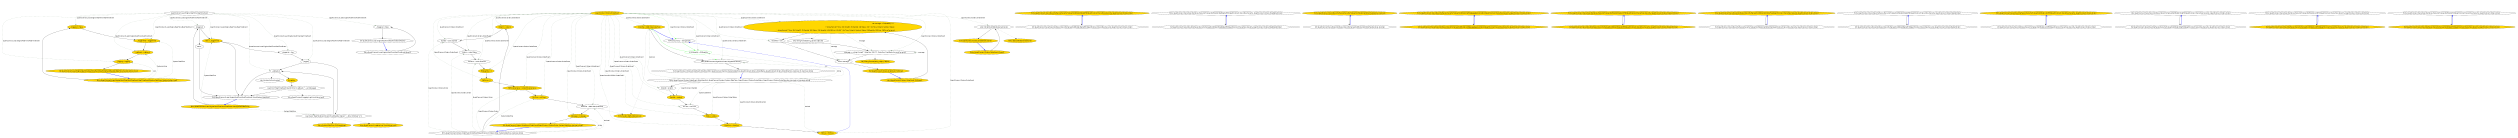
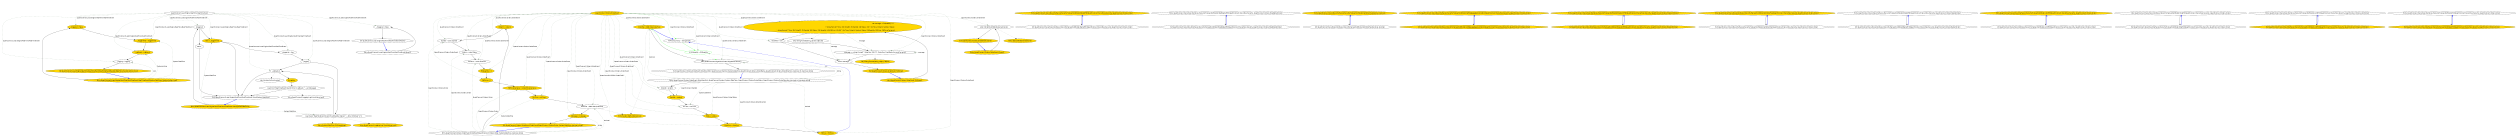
  digraph {
    fontname=Inter
    node [fillcolor=white fontname=Inter style=filled cluster="QuantConnect.Orders.OrderEvent.OrderEvent(QuantConnect.Orders.Order, System.DateTime, decimal, string)" span="0-0" file="FxcmVolumeWriter.cs"]
    edge [fontname=Inter style=solid]
    n1 [label="QuantConnect.Lean.Engine.RealTime.RealTimeEvent" cluster="" span="" file=""]
    n2 [cluster="QuantConnect.Lean.Engine.RealTime.RealTimeEvent.RealTimeEvent(System.DateTime, System.Action, bool)" fillcolor=gold label="_triggered = false" span="64-64" file=""]
    n3 [cluster="QuantConnect.Lean.Engine.RealTime.RealTimeEvent.RealTimeEvent(System.DateTime, System.Action, bool)" fillcolor=gold label="_triggerTime = triggerTime" span="65-65" file=""]
    n4 [cluster="QuantConnect.Lean.Engine.RealTime.RealTimeEvent.RealTimeEvent(System.DateTime, System.Action, bool)" fillcolor=gold label="_callback = callback" span="66-66" file=""]
-   n5 [cluster="QuantConnect.Lean.Engine.RealTime.RealTimeEvent.RealTimeEvent(System.DateTime, System.Action, bool)" fillcolor=gold label="_logging = logging" span="67-67" file=""]
+   n5 [cluster="QuantConnect.Lean.Engine.RealTime.RealTimeEvent.RealTimeEvent(System.DateTime, System.Action, bool)" label="_logging = logging" span="67-67" file=""]
    n6 [cluster="QuantConnect.Lean.Engine.RealTime.RealTimeEvent.Scan(System.DateTime)" label=_triggered span="79-79" file=""]
    n7 [cluster="QuantConnect.Lean.Engine.RealTime.RealTimeEvent.Scan(System.DateTime)" fillcolor=gold label="time > _triggerTime" span="85-85" file=""]
    n8 [cluster="QuantConnect.Lean.Engine.RealTime.RealTimeEvent.Scan(System.DateTime)" label="_triggered = true" span="87-87" file=""]
    n9 [cluster="QuantConnect.Lean.Engine.RealTime.RealTimeEvent.Scan(System.DateTime)" label=_logging span="91-91" file=""]
    n10 [cluster="QuantConnect.Lean.Engine.RealTime.RealTimeEvent.Scan(System.DateTime)" label="_callback()" span="95-95" file=""]
    n11 [cluster="QuantConnect.Lean.Engine.RealTime.RealTimeEvent.Reset()" label="_triggered = false" span="109-109" file=""]
    n12 [cluster="QuantConnect.Lean.Engine.RealTime.RealTimeEvent.RealTimeEvent(System.DateTime, System.Action, bool)" fillcolor=gold label="Exit QuantConnect.Lean.Engine.RealTime.RealTimeEvent.RealTimeEvent(System.DateTime, System.Action, bool)" span="62-62" file=""]
    n13 [cluster="QuantConnect.Lean.Engine.RealTime.RealTimeEvent.Scan(System.DateTime)" label="return;" span="81-81" file=""]
    n14 [cluster="QuantConnect.Lean.Engine.RealTime.RealTimeEvent.Scan(System.DateTime)" label="Exit QuantConnect.Lean.Engine.RealTime.RealTimeEvent.Scan(System.DateTime)" span="77-77" file=""]
    n15 [cluster="QuantConnect.Lean.Engine.RealTime.RealTimeEvent.Scan(System.DateTime)" label="Log.Trace(''RealTimeEvent.Scan(): Eventhandler Called: '' + time.ToString(''u''))" span="93-93" file=""]
    n16 [cluster="QuantConnect.Lean.Engine.RealTime.RealTimeEvent.Scan(System.DateTime)" fillcolor=gold label=Exception span="97-97" file=""]
    n17 [cluster="System.Action.Invoke()" label="Entry System.Action.Invoke()" file=""]
    n18 [cluster="QuantConnect.Lean.Engine.RealTime.RealTimeEvent.Reset()" label="Exit QuantConnect.Lean.Engine.RealTime.RealTimeEvent.Reset()" span="107-107" file=""]
    n19 [cluster="QuantConnect.Lean.Engine.RealTime.RealTimeEvent.RealTimeEvent(System.DateTime, System.Action, bool)" fillcolor=gold label="Entry QuantConnect.Lean.Engine.RealTime.RealTimeEvent.RealTimeEvent(System.DateTime, System.Action, bool)" span="62-62" file=""]
    n20 [cluster="QuantConnect.Lean.Engine.RealTime.RealTimeEvent.Scan(System.DateTime)" fillcolor=gold label="Entry QuantConnect.Lean.Engine.RealTime.RealTimeEvent.Scan(System.DateTime)" span="77-77" file=""]
    n21 [cluster="System.DateTime.ToString(string)" fillcolor=gold label="Entry System.DateTime.ToString(string)" file=""]
    n22 [cluster="QuantConnect.Logging.Log.Trace(string, bool)" fillcolor=gold label="Entry QuantConnect.Logging.Log.Trace(string, bool)" span="104-104" file=""]
    n23 [cluster="QuantConnect.Lean.Engine.RealTime.RealTimeEvent.Scan(System.DateTime)" label="Log.Error(''RealTimeEvent.Scan(): Error in callback: '' + err.Message)" span="99-99" file=""]
    n24 [cluster="QuantConnect.Logging.Log.Error(string, bool)" label="Entry QuantConnect.Logging.Log.Error(string, bool)" span="86-86" file=""]
    n25 [cluster="QuantConnect.Lean.Engine.RealTime.RealTimeEvent.Reset()" label="Entry QuantConnect.Lean.Engine.RealTime.RealTimeEvent.Reset()" span="107-107" file=""]
    n26 [cluster="System.Math.Abs(decimal)" fillcolor=gold label="Entry System.Math.Abs(decimal)"]
    n27 [cluster="string.Format(string, params object[])" label="Entry string.Format(string, params object[])"]
    n28 [cluster="QuantConnect.Orders.OrderEvent.OrderEvent(int, QuantConnect.Symbol, System.DateTime, QuantConnect.Orders.OrderStatus, QuantConnect.Orders.OrderDirection, decimal, int, decimal, string)" label="FillPriceCurrency = string.Empty" span="109-109"]
    n29 [cluster="QuantConnect.Orders.OrderEvent.OrderEvent(int, QuantConnect.Symbol, System.DateTime, QuantConnect.Orders.OrderStatus, QuantConnect.Orders.OrderDirection, decimal, int, decimal, string)" color=green community=0 label="4: FillQuantity = fillQuantity" span="110-110"]
    n30 [cluster="QuantConnect.Orders.OrderEvent.OrderEvent(int, QuantConnect.Symbol, System.DateTime, QuantConnect.Orders.OrderStatus, QuantConnect.Orders.OrderDirection, decimal, int, decimal, string)" fillcolor=gold label="OrderFee = Math.Abs(orderFee)" span="111-111"]
    n31 [cluster="QuantConnect.AlgorithmControl.AlgorithmControl()" label="Entry QuantConnect.AlgorithmControl.AlgorithmControl()" span="388-388"]
    n32 [cluster="QuantConnect.Orders.OrderEvent.OrderEvent(int, QuantConnect.Symbol, System.DateTime, QuantConnect.Orders.OrderStatus, QuantConnect.Orders.OrderDirection, decimal, int, decimal, string)" label="Exit QuantConnect.Orders.OrderEvent.OrderEvent(int, QuantConnect.Symbol, System.DateTime, QuantConnect.Orders.OrderStatus, QuantConnect.Orders.OrderDirection, decimal, int, decimal, string)" span="101-101"]
    n33 [cluster="QuantConnect.Orders.OrderEvent.OrderEvent(int, QuantConnect.Symbol, System.DateTime, QuantConnect.Orders.OrderStatus, QuantConnect.Orders.OrderDirection, decimal, int, decimal, string)" label="Entry QuantConnect.Orders.OrderEvent.OrderEvent(int, QuantConnect.Symbol, System.DateTime, QuantConnect.Orders.OrderStatus, QuantConnect.Orders.OrderDirection, decimal, int, decimal, string)" span="101-101"]
    n34 [cluster="QuantConnect.Orders.OrderEvent.OrderEvent(int, QuantConnect.Symbol, System.DateTime, QuantConnect.Orders.OrderStatus, QuantConnect.Orders.OrderDirection, decimal, int, decimal, string)" label="OrderId = orderId" span="103-103"]
    n35 [cluster="QuantConnect.Orders.OrderEvent.OrderEvent(int, QuantConnect.Symbol, System.DateTime, QuantConnect.Orders.OrderStatus, QuantConnect.Orders.OrderDirection, decimal, int, decimal, string)" fillcolor=gold label="Symbol = symbol" span="104-104"]
    n36 [cluster="QuantConnect.Orders.OrderEvent.OrderEvent(int, QuantConnect.Symbol, System.DateTime, QuantConnect.Orders.OrderStatus, QuantConnect.Orders.OrderDirection, decimal, int, decimal, string)" label="UtcTime = utcTime" span="105-105"]
    n37 [cluster="QuantConnect.Orders.OrderEvent.OrderEvent(int, QuantConnect.Symbol, System.DateTime, QuantConnect.Orders.OrderStatus, QuantConnect.Orders.OrderDirection, decimal, int, decimal, string)" fillcolor=gold label="Status = status" span="106-106"]
    n38 [cluster="QuantConnect.Orders.OrderEvent.OrderEvent(int, QuantConnect.Symbol, System.DateTime, QuantConnect.Orders.OrderStatus, QuantConnect.Orders.OrderDirection, decimal, int, decimal, string)" fillcolor=gold label="Direction = direction" span="107-107"]
    n39 [cluster="QuantConnect.Orders.OrderEvent.OrderEvent(int, QuantConnect.Symbol, System.DateTime, QuantConnect.Orders.OrderStatus, QuantConnect.Orders.OrderDirection, decimal, int, decimal, string)" fillcolor=gold label="FillPrice = fillPrice" span="108-108"]
    n40 [cluster="string.Format(string, object, object)" fillcolor=gold label="Entry string.Format(string, object, object)"]
    n41 [cluster="object.MemberwiseClone()" fillcolor=gold label="Entry object.MemberwiseClone()"]
    n42 [cluster="QuantConnect.Orders.OrderEvent.ToString()" fillcolor=gold label="Entry QuantConnect.Orders.OrderEvent.ToString()" span="146-146"]
    n43 [cluster="QuantConnect.Orders.OrderEvent.ToString()" fillcolor=gold label="var message = FillQuantity == 0 \r\n                ? string.Format(''Time: {0} OrderID: {1} Symbol: {2} Status: {3}'', UtcTime, OrderId, Symbol, Status) \r\n                : string.Format(''Time: {0} OrderID: {1} Symbol: {2} Status: {3} Quantity: {4} FillPrice: {5} {6}'', UtcTime, OrderId, Symbol, Status, FillQuantity, FillPrice, FillPriceCurrency)" span="148-150"]
    n44 [cluster="QuantConnect.Orders.OrderEvent.ToString()" label="OrderFee != 0m" span="153-153"]
    n45 [cluster="QuantConnect.Orders.OrderEvent.ToString()" label="message += string.Format('' OrderFee: {0} {1}'', OrderFee, CashBook.AccountCurrency)" span="153-153"]
    n46 [cluster="QuantConnect.Orders.OrderEvent.ToString()" label="return message;" span="155-155"]
    n47 [cluster="QuantConnect.Orders.OrderEvent.ToString()" fillcolor=gold label="Exit QuantConnect.Orders.OrderEvent.ToString()" span="146-146"]
    n48 [label="Entry QuantConnect.Orders.OrderEvent.OrderEvent(QuantConnect.Orders.Order, System.DateTime, decimal, string)" span="122-122"]
    n49 [fillcolor=gold label="OrderId = order.Id" span="124-124"]
    n50 [label="Symbol = order.Symbol" span="125-125"]
    n51 [label="Status = order.Status" span="126-126"]
    n52 [label="Direction = order.Direction" span="127-127"]
    n53 [fillcolor=gold label="FillPriceCurrency = order.PriceCurrency" span="132-132"]
    n54 [fillcolor=gold label="UtcTime = utcTime" span="134-134"]
    n55 [label="OrderFee = Math.Abs(orderFee)" span="135-135"]
    n56 [fillcolor=gold label="Message = message" span="136-136"]
    n57 [fillcolor=gold label="FillQuantity = 0" span="130-130"]
    n58 [fillcolor=gold label="Exit QuantConnect.Orders.OrderEvent.OrderEvent(QuantConnect.Orders.Order, System.DateTime, decimal, string)" span="122-122"]
    n59 [fillcolor=gold label="FillPrice = 0" span="131-131"]
    n60 [cluster="QuantConnect.Orders.OrderEvent.Clone()" fillcolor=gold label="Entry QuantConnect.Orders.OrderEvent.Clone()" span="162-162"]
    n61 [cluster="QuantConnect.Orders.OrderEvent.Clone()" label="return (OrderEvent)MemberwiseClone();" span="164-164"]
    n62 [cluster="QuantConnect.Orders.OrderEvent.Clone()" fillcolor=gold label="Exit QuantConnect.Orders.OrderEvent.Clone()" span="162-162"]
    n63 [fillcolor=gold label="QuantConnect.Orders.OrderEvent" cluster="" span=""]
    n64 [cluster="QuantConnect.Securities.Interfaces.ISecurityTransactionModel.MarketFill(QuantConnect.Securities.Security, QuantConnect.Orders.Order)" file="Program.cs" fillcolor=gold label="Entry QuantConnect.Securities.Interfaces.ISecurityTransactionModel.MarketFill(QuantConnect.Securities.Security, QuantConnect.Orders.Order)" span="113-113"]
    n65 [cluster="QuantConnect.Securities.Interfaces.ISecurityTransactionModel.MarketFill(QuantConnect.Securities.Security, QuantConnect.Orders.Order)" file="Program.cs" label="Exit QuantConnect.Securities.Interfaces.ISecurityTransactionModel.MarketFill(QuantConnect.Securities.Security, QuantConnect.Orders.Order)" span="113-113"]
    n66 [cluster="QuantConnect.Securities.Interfaces.ISecurityTransactionModel.StopMarketFill(QuantConnect.Securities.Security, QuantConnect.Orders.StopMarketOrder)" file="Program.cs" label="Entry QuantConnect.Securities.Interfaces.ISecurityTransactionModel.StopMarketFill(QuantConnect.Securities.Security, QuantConnect.Orders.StopMarketOrder)" span="52-52"]
    n67 [cluster="QuantConnect.Securities.Interfaces.ISecurityTransactionModel.StopMarketFill(QuantConnect.Securities.Security, QuantConnect.Orders.StopMarketOrder)" file="Program.cs" label="Exit QuantConnect.Securities.Interfaces.ISecurityTransactionModel.StopMarketFill(QuantConnect.Securities.Security, QuantConnect.Orders.StopMarketOrder)" span="52-52"]
    n68 [cluster="QuantConnect.Securities.Interfaces.ISecurityTransactionModel.GetOrderFee(decimal, decimal)" file="Program.cs" fillcolor=gold label="Entry QuantConnect.Securities.Interfaces.ISecurityTransactionModel.GetOrderFee(decimal, decimal)" span="95-95"]
    n69 [cluster="QuantConnect.Securities.Interfaces.ISecurityTransactionModel.GetOrderFee(decimal, decimal)" file="Program.cs" label="Exit QuantConnect.Securities.Interfaces.ISecurityTransactionModel.GetOrderFee(decimal, decimal)" span="95-95"]
    n70 [cluster="QuantConnect.Securities.Interfaces.ISecurityTransactionModel.GetSlippageApproximation(QuantConnect.Securities.Security, QuantConnect.Orders.Order)" file="Program.cs" fillcolor=gold label="Entry QuantConnect.Securities.Interfaces.ISecurityTransactionModel.GetSlippageApproximation(QuantConnect.Securities.Security, QuantConnect.Orders.Order)" span="75-75"]
    n71 [cluster="QuantConnect.Securities.Interfaces.ISecurityTransactionModel.GetSlippageApproximation(QuantConnect.Securities.Security, QuantConnect.Orders.Order)" file="Program.cs" fillcolor=gold label="Exit QuantConnect.Securities.Interfaces.ISecurityTransactionModel.GetSlippageApproximation(QuantConnect.Securities.Security, QuantConnect.Orders.Order)" span="75-75"]
    n72 [cluster="QuantConnect.Securities.Interfaces.ISecurityTransactionModel.StopLimitFill(QuantConnect.Securities.Security, QuantConnect.Orders.StopLimitOrder)" file="Program.cs" fillcolor=gold label="Entry QuantConnect.Securities.Interfaces.ISecurityTransactionModel.StopLimitFill(QuantConnect.Securities.Security, QuantConnect.Orders.StopLimitOrder)" span="61-61"]
    n73 [cluster="QuantConnect.Securities.Interfaces.ISecurityTransactionModel.StopLimitFill(QuantConnect.Securities.Security, QuantConnect.Orders.StopLimitOrder)" file="Program.cs" fillcolor=gold label="Exit QuantConnect.Securities.Interfaces.ISecurityTransactionModel.StopLimitFill(QuantConnect.Securities.Security, QuantConnect.Orders.StopLimitOrder)" span="61-61"]
    n74 [cluster="QuantConnect.Securities.Interfaces.ISecurityTransactionModel.GetOrderFee(QuantConnect.Securities.Security, QuantConnect.Orders.Order)" file="Program.cs" fillcolor=gold label="Entry QuantConnect.Securities.Interfaces.ISecurityTransactionModel.GetOrderFee(QuantConnect.Securities.Security, QuantConnect.Orders.Order)" span="85-85"]
    n75 [cluster="QuantConnect.Securities.Interfaces.ISecurityTransactionModel.GetOrderFee(QuantConnect.Securities.Security, QuantConnect.Orders.Order)" file="Program.cs" label="Exit QuantConnect.Securities.Interfaces.ISecurityTransactionModel.GetOrderFee(QuantConnect.Securities.Security, QuantConnect.Orders.Order)" span="85-85"]
    n76 [cluster="QuantConnect.Securities.Interfaces.ISecurityTransactionModel.MarketFill(QuantConnect.Securities.Security, QuantConnect.Orders.MarketOrder)" file="Program.cs" label="Entry QuantConnect.Securities.Interfaces.ISecurityTransactionModel.MarketFill(QuantConnect.Securities.Security, QuantConnect.Orders.MarketOrder)" span="44-44"]
    n77 [cluster="QuantConnect.Securities.Interfaces.ISecurityTransactionModel.MarketFill(QuantConnect.Securities.Security, QuantConnect.Orders.MarketOrder)" file="Program.cs" label="Exit QuantConnect.Securities.Interfaces.ISecurityTransactionModel.MarketFill(QuantConnect.Securities.Security, QuantConnect.Orders.MarketOrder)" span="44-44"]
    n78 [cluster="QuantConnect.Securities.Interfaces.ISecurityTransactionModel.LimitFill(QuantConnect.Securities.Security, QuantConnect.Orders.Order)" file="Program.cs" fillcolor=gold label="Entry QuantConnect.Securities.Interfaces.ISecurityTransactionModel.LimitFill(QuantConnect.Securities.Security, QuantConnect.Orders.Order)" span="131-131"]
    n79 [cluster="QuantConnect.Securities.Interfaces.ISecurityTransactionModel.LimitFill(QuantConnect.Securities.Security, QuantConnect.Orders.Order)" file="Program.cs" label="Exit QuantConnect.Securities.Interfaces.ISecurityTransactionModel.LimitFill(QuantConnect.Securities.Security, QuantConnect.Orders.Order)" span="131-131"]
    n80 [cluster="QuantConnect.Securities.Interfaces.ISecurityTransactionModel.StopFill(QuantConnect.Securities.Security, QuantConnect.Orders.Order)" file="Program.cs" label="Entry QuantConnect.Securities.Interfaces.ISecurityTransactionModel.StopFill(QuantConnect.Securities.Security, QuantConnect.Orders.Order)" span="122-122"]
    n81 [cluster="QuantConnect.Securities.Interfaces.ISecurityTransactionModel.StopFill(QuantConnect.Securities.Security, QuantConnect.Orders.Order)" file="Program.cs" label="Exit QuantConnect.Securities.Interfaces.ISecurityTransactionModel.StopFill(QuantConnect.Securities.Security, QuantConnect.Orders.Order)" span="122-122"]
    n82 [cluster="QuantConnect.Securities.Interfaces.ISecurityTransactionModel.LimitFill(QuantConnect.Securities.Security, QuantConnect.Orders.LimitOrder)" file="Program.cs" label="Entry QuantConnect.Securities.Interfaces.ISecurityTransactionModel.LimitFill(QuantConnect.Securities.Security, QuantConnect.Orders.LimitOrder)" span="69-69"]
    n83 [cluster="QuantConnect.Securities.Interfaces.ISecurityTransactionModel.LimitFill(QuantConnect.Securities.Security, QuantConnect.Orders.LimitOrder)" file="Program.cs" fillcolor=gold label="Exit QuantConnect.Securities.Interfaces.ISecurityTransactionModel.LimitFill(QuantConnect.Securities.Security, QuantConnect.Orders.LimitOrder)" span="69-69"]
    n84 [cluster="QuantConnect.Securities.Interfaces.ISecurityTransactionModel.Fill(QuantConnect.Securities.Security, QuantConnect.Orders.Order)" file="Program.cs" label="Entry QuantConnect.Securities.Interfaces.ISecurityTransactionModel.Fill(QuantConnect.Securities.Security, QuantConnect.Orders.Order)" span="104-104"]
    n85 [cluster="QuantConnect.Securities.Interfaces.ISecurityTransactionModel.Fill(QuantConnect.Securities.Security, QuantConnect.Orders.Order)" file="Program.cs" fillcolor=gold label="Exit QuantConnect.Securities.Interfaces.ISecurityTransactionModel.Fill(QuantConnect.Securities.Security, QuantConnect.Orders.Order)" span="104-104"]
    n1 -> n2 [color=darkseagreen4 label="QuantConnect.Lean.Engine.RealTime.RealTimeEvent" style=dashed]
    n1 -> n3 [color=darkseagreen4 label="QuantConnect.Lean.Engine.RealTime.RealTimeEvent" style=dashed]
    n1 -> n4 [color=darkseagreen4 label="QuantConnect.Lean.Engine.RealTime.RealTimeEvent" style=dashed]
    n1 -> n5 [color=darkseagreen4 label="QuantConnect.Lean.Engine.RealTime.RealTimeEvent" style=dashed]
    n1 -> n6 [color=darkseagreen4 label="QuantConnect.Lean.Engine.RealTime.RealTimeEvent" style=dashed]
    n1 -> n7 [color=darkseagreen4 label="QuantConnect.Lean.Engine.RealTime.RealTimeEvent" style=dashed]
    n1 -> n8 [color=darkseagreen4 label="QuantConnect.Lean.Engine.RealTime.RealTimeEvent" style=dashed]
    n1 -> n9 [color=darkseagreen4 label="QuantConnect.Lean.Engine.RealTime.RealTimeEvent" style=dashed]
    n1 -> n10 [color=darkseagreen4 label="QuantConnect.Lean.Engine.RealTime.RealTimeEvent" style=dashed]
    n1 -> n11 [color=darkseagreen4 label="QuantConnect.Lean.Engine.RealTime.RealTimeEvent" style=dashed]
    n2 -> n3
    n3 -> n4
    n4 -> n5
    n5 -> n12
    n6 -> n7
    n6 -> n13
    n7 -> n8
    n7 -> n14
    n8 -> n9
    n9 -> n10
    n9 -> n15
    n10 -> n14
    n10 -> n16
    n10 -> n17 [style=dotted]
    n11 -> n18
    n12 -> n19 [color=blue style=bold]
    n13 -> n14
    n14 -> n20 [color=blue style=bold]
    n15 -> n10
    n15 -> n21 [style=dotted]
    n15 -> n22 [style=dotted]
    n16 -> n23
    n18 -> n25 [color=blue style=bold]
    n19 -> n2
    n19 -> n3 [color=darkseagreen4 label="System.DateTime" style=dashed]
    n19 -> n4 [color=darkseagreen4 label="System.Action" style=dashed]
    n19 -> n5 [color=darkseagreen4 label=bool style=dashed]
    n20 -> n6
    n20 -> n7 [color=darkseagreen4 label="System.DateTime" style=dashed]
    n20 -> n15 [color=darkseagreen4 label="System.DateTime" style=dashed]
    n23 -> n14
    n23 -> n24 [style=dotted]
    n25 -> n11
    n28 -> n29 [color=green]
    n29 -> n30 [color=green]
    n29 -> n31 [color=green style=dotted]
    n30 -> n26 [style=dotted]
    n30 -> n28 [color=blue style=bold]
    n30 -> n31
    n31 -> n32
    n32 -> n33 [color=blue style=bold]
    n33 -> n29 [color=darkseagreen4 label=int style=dashed]
    n33 -> n30 [color=darkseagreen4 label=decimal style=dashed]
    n33 -> n31 [color=darkseagreen4 label=string style=dashed]
    n33 -> n34
    n33 -> n35 [color=darkseagreen4 label="QuantConnect.Symbol" style=dashed]
    n33 -> n36 [color=darkseagreen4 label="System.DateTime" style=dashed]
    n33 -> n37 [color=darkseagreen4 label="QuantConnect.Orders.OrderStatus" style=dashed]
    n33 -> n38 [color=darkseagreen4 label="QuantConnect.Orders.OrderDirection" style=dashed]
    n33 -> n39 [color=darkseagreen4 label=decimal style=dashed]
    n34 -> n35
    n35 -> n36
    n36 -> n37
    n37 -> n38
    n38 -> n39
    n39 -> n28 [color=blue]
    n42 -> n43
    n43 -> n27 [style=dotted]
    n43 -> n44
    n43 -> n45 [color=darkseagreen4 label=message style=dashed]
    n43 -> n46 [color=darkseagreen4 label=message style=dashed]
    n44 -> n45
    n44 -> n46
    n45 -> n40 [style=dotted]
    n45 -> n45 [color=darkseagreen4 label=message style=dashed]
    n45 -> n46
    n46 -> n47
    n47 -> n42 [color=blue style=bold]
    n48 -> n49
    n48 -> n50 [color=darkseagreen4 label="QuantConnect.Orders.Order" style=dashed]
    n48 -> n51 [color=darkseagreen4 label="QuantConnect.Orders.Order" style=dashed]
    n48 -> n52 [color=darkseagreen4 label="QuantConnect.Orders.Order" style=dashed]
    n48 -> n53 [color=darkseagreen4 label="QuantConnect.Orders.Order" style=dashed]
    n48 -> n54 [color=darkseagreen4 label="System.DateTime" style=dashed]
    n48 -> n55 [color=darkseagreen4 label=decimal style=dashed]
    n48 -> n56 [color=darkseagreen4 label=string style=dashed]
    n49 -> n50
    n50 -> n51
    n51 -> n52
    n52 -> n57
    n53 -> n54
    n54 -> n55
    n55 -> n26 [style=dotted]
    n55 -> n56
    n56 -> n58
    n57 -> n59
    n58 -> n48 [color=blue style=bold]
    n59 -> n53
    n60 -> n61
    n61 -> n41 [style=dotted]
    n61 -> n62
    n62 -> n60 [color=blue style=bold]
    n63 -> n28 [color=green label="QuantConnect.Orders.OrderEvent" style=dashed]
    n63 -> n29 [color=darkseagreen4 label="QuantConnect.Orders.OrderEvent" style=dashed]
    n63 -> n30 [color=darkseagreen4 label="QuantConnect.Orders.OrderEvent" style=dashed]
    n63 -> n31 [color=darkseagreen4 label="QuantConnect.Orders.OrderEvent" style=dashed]
    n63 -> n34 [color=darkseagreen4 label="QuantConnect.Orders.OrderEvent" style=dashed]
    n63 -> n35 [color=darkseagreen4 label="QuantConnect.Orders.OrderEvent" style=dashed]
    n63 -> n36 [color=darkseagreen4 label="QuantConnect.Orders.OrderEvent" style=dashed]
    n63 -> n37 [color=darkseagreen4 label="QuantConnect.Orders.OrderEvent" style=dashed]
    n63 -> n38 [color=darkseagreen4 label="QuantConnect.Orders.OrderEvent" style=dashed]
    n63 -> n39 [color=darkseagreen4 label="QuantConnect.Orders.OrderEvent" style=dashed]
    n63 -> n43 [color=darkseagreen4 label="QuantConnect.Orders.OrderEvent" style=dashed]
    n63 -> n44 [color=darkseagreen4 label="QuantConnect.Orders.OrderEvent" style=dashed]
    n63 -> n45 [color=darkseagreen4 label="QuantConnect.Orders.OrderEvent" style=dashed]
    n63 -> n49 [color=darkseagreen4 label="QuantConnect.Orders.OrderEvent" style=dashed]
    n63 -> n50 [color=darkseagreen4 label="QuantConnect.Orders.OrderEvent" style=dashed]
    n63 -> n51 [color=darkseagreen4 label="QuantConnect.Orders.OrderEvent" style=dashed]
    n63 -> n52 [color=darkseagreen4 label="QuantConnect.Orders.OrderEvent" style=dashed]
    n63 -> n53 [color=darkseagreen4 label="QuantConnect.Orders.OrderEvent" style=dashed]
    n63 -> n54 [color=darkseagreen4 label="QuantConnect.Orders.OrderEvent" style=dashed]
    n63 -> n55 [color=darkseagreen4 label="QuantConnect.Orders.OrderEvent" style=dashed]
    n63 -> n56 [color=darkseagreen4 label="QuantConnect.Orders.OrderEvent" style=dashed]
    n63 -> n57 [color=darkseagreen4 label="QuantConnect.Orders.OrderEvent" style=dashed]
    n63 -> n59 [color=darkseagreen4 label="QuantConnect.Orders.OrderEvent" style=dashed]
    n63 -> n61 [color=darkseagreen4 label="QuantConnect.Orders.OrderEvent" style=dashed]
    n64 -> n65
    n65 -> n64 [color=blue style=bold]
    n66 -> n67
    n67 -> n66 [color=blue style=bold]
    n68 -> n69
    n69 -> n68 [color=blue style=bold]
    n70 -> n71
    n71 -> n70 [color=blue style=bold]
    n72 -> n73
    n73 -> n72 [color=blue style=bold]
    n74 -> n75
    n75 -> n74 [color=blue style=bold]
    n76 -> n77
    n77 -> n76 [color=blue style=bold]
    n78 -> n79
    n79 -> n78 [color=blue style=bold]
    n80 -> n81
    n81 -> n80 [color=blue style=bold]
    n82 -> n83
    n83 -> n82 [color=blue style=bold]
    n84 -> n85
    n85 -> n84 [color=blue style=bold]
  }
